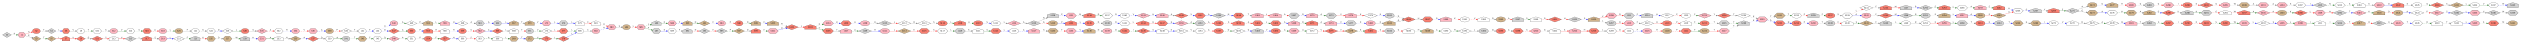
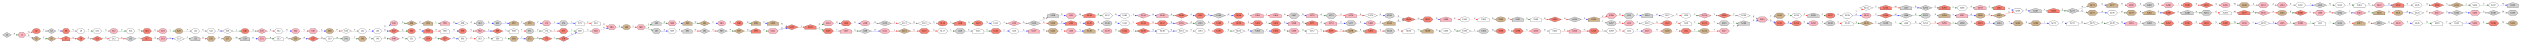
  strict digraph {
    fontname=Nunito
    rankdir=LR
    node [fillcolor=white fontname=Nunito shape=hexagon style=filled]
    edge [color=blue fontname=Nunito style=dashed]
    S0 [fillcolor=lightgrey shape=diamond]
    S1 [fillcolor=lightpink]
    S2 [fillcolor=salmon shape=ellipse]
    S3 [fillcolor=tan shape=diamond]
    S4 [fillcolor=lightgrey shape=diamond]
    S5 [fillcolor=tan shape=diamond]
    S6 [fillcolor=salmon]
    S7 [fillcolor=salmon shape=house]
    S8 [shape=ellipse]
    S9 [fillcolor=salmon shape=diamond]
    S10
    S11 [fillcolor=salmon shape=diamond]
    S12 [fillcolor=lightpink shape=ellipse]
    S13 [shape=house]
    S14
    S15 [fillcolor=lightgrey shape=diamond]
    S16 [fillcolor=salmon]
    S17 [fillcolor=salmon shape=house]
    S18 [fillcolor=lightpink shape=ellipse]
    S19 [fillcolor=lightpink]
    S20 [fillcolor=tan shape=ellipse]
    S21 [shape=diamond]
    S22 [shape=ellipse]
    S23 [fillcolor=lightgrey shape=house]
    S24
    S25 [fillcolor=tan]
    S26 [shape=diamond]
    S27 [fillcolor=tan]
    S28 [fillcolor=salmon shape=ellipse]
    S29 [fillcolor=lightgrey shape=house]
    S30 [fillcolor=lightpink shape=diamond]
    S31 [fillcolor=lightpink]
    S32
    S33 [shape=house]
    S34 [fillcolor=lightpink shape=ellipse]
    S35 [fillcolor=tan shape=diamond]
    S36 [fillcolor=lightpink]
    S37 [fillcolor=salmon shape=diamond]
    S38 [fillcolor=tan shape=ellipse]
    S39
    S40 [shape=diamond]
    S41 [fillcolor=lightgrey shape=ellipse]
    S42 [shape=ellipse]
    S43 [fillcolor=tan]
    S44 [shape=ellipse]
    S45
    S46 [fillcolor=lightpink shape=ellipse]
    S47 [fillcolor=salmon shape=diamond]
    S48 [fillcolor=lightpink shape=diamond]
-   S49 [shape=diamond]
+   S49 [fillcolor=tan shape=diamond]
    S50 [fillcolor=salmon shape=ellipse]
    S51
    S52 [fillcolor=tan shape=house]
    S53 [fillcolor=salmon shape=house]
    S54 [fillcolor=salmon shape=ellipse]
    S55 [fillcolor=lightpink shape=house]
    S56 [shape=house]
    S57 [fillcolor=salmon shape=diamond]
    S58 [shape=diamond]
    S59 [fillcolor=salmon shape=ellipse]
    S60
    S61 [fillcolor=lightgrey]
    S62 [fillcolor=lightpink shape=diamond]
    S63
    S64 [fillcolor=lightgrey shape=ellipse]
    S65 [fillcolor=salmon shape=diamond]
    S66 [shape=house]
    S67 [fillcolor=tan shape=house]
    S68 [shape=house]
    S69 [fillcolor=tan]
    S70 [fillcolor=tan shape=house]
    S71 [fillcolor=lightgrey shape=ellipse]
    S72 [fillcolor=tan]
    S73 [fillcolor=lightpink]
    S74 [shape=diamond]
    S75 [fillcolor=salmon shape=diamond]
    S76 [fillcolor=lightgrey]
    S77 [fillcolor=salmon]
    S78 [fillcolor=salmon shape=diamond]
    S79 [shape=house]
    S80 [shape=ellipse]
    S81 [shape=house]
    S82 [fillcolor=lightpink shape=ellipse]
    S83 [fillcolor=lightpink]
    S84 [fillcolor=tan shape=ellipse]
    S85 [fillcolor=lightpink]
    S86 [fillcolor=lightgrey shape=house]
    S87 [fillcolor=lightgrey]
    S88 [fillcolor=lightpink]
    S89
    S90 [fillcolor=tan shape=house]
    S91 [fillcolor=lightgrey shape=house]
    S92 [fillcolor=tan shape=diamond]
    S93 [fillcolor=lightgrey shape=diamond]
    S94 [fillcolor=lightpink shape=ellipse]
    S95 [fillcolor=lightgrey shape=diamond]
    S96 [fillcolor=salmon shape=ellipse]
    S97 [fillcolor=tan shape=diamond]
    S98 [fillcolor=tan shape=house]
    S99 [fillcolor=salmon shape=house]
    S100 [fillcolor=tan shape=house]
    S101 [fillcolor=lightpink]
    S102 [fillcolor=salmon shape=diamond]
    S103 [fillcolor=salmon shape=house]
    S104 [fillcolor=lightpink]
    S105 [fillcolor=salmon]
    S106 [fillcolor=salmon]
    S107 [fillcolor=lightpink shape=house]
    S108 [fillcolor=lightpink shape=ellipse]
    S109 [fillcolor=lightgrey shape=diamond]
    S110 [fillcolor=lightgrey shape=diamond]
    S111 [fillcolor=lightpink shape=ellipse]
    S112 [shape=diamond]
    S113 [fillcolor=tan shape=diamond]
    S114 [shape=diamond]
    S115 [fillcolor=salmon]
    S116 [fillcolor=salmon shape=ellipse]
    S117
    S118 [fillcolor=salmon shape=house]
    S119 [fillcolor=lightgrey]
    S120 [fillcolor=salmon shape=ellipse]
    S121 [shape=house]
    S122 [shape=ellipse]
    S123 [fillcolor=salmon]
    S124 [fillcolor=lightpink shape=diamond]
    S125 [shape=ellipse]
    S126 [fillcolor=lightgrey shape=diamond]
    S127 [fillcolor=lightpink shape=house]
    S128 [fillcolor=lightgrey shape=house]
    S129 [fillcolor=tan shape=ellipse]
    S130 [fillcolor=tan]
    S131 [fillcolor=lightpink]
    S132 [fillcolor=salmon shape=house]
    S133 [fillcolor=lightpink]
    S134 [fillcolor=salmon shape=house]
    S135 [fillcolor=salmon shape=ellipse]
    S136 [fillcolor=tan shape=house]
    S137
    S138 [fillcolor=lightgrey shape=ellipse]
    S139 [fillcolor=lightpink shape=ellipse]
    S140 [shape=ellipse]
    S141
    S142 [fillcolor=salmon shape=ellipse]
    S143 [fillcolor=lightpink shape=diamond]
    S144 [fillcolor=salmon shape=house]
    S145 [fillcolor=salmon shape=diamond]
    S146 [fillcolor=lightpink shape=house]
    S147 [fillcolor=salmon]
    S148 [shape=house]
    S149 [fillcolor=salmon shape=diamond]
    S150 [fillcolor=lightpink shape=diamond]
    S151 [shape=diamond]
    S152 [fillcolor=salmon]
    S153 [fillcolor=lightgrey]
    S154
    S155 [fillcolor=lightgrey shape=diamond]
    S156 [fillcolor=salmon shape=ellipse]
    S157 [fillcolor=salmon shape=ellipse]
    S158 [fillcolor=salmon]
    S159 [fillcolor=salmon shape=house]
    S160 [shape=diamond]
    S161 [fillcolor=lightpink shape=house]
    S162 [fillcolor=salmon]
    S163 [fillcolor=lightgrey shape=house]
    S164 [fillcolor=lightpink shape=house]
    S165 [fillcolor=salmon]
    S166 [fillcolor=salmon shape=ellipse]
    S167 [fillcolor=lightgrey]
    S168 [fillcolor=lightpink shape=house]
    S169 [fillcolor=lightpink]
    S170 [fillcolor=lightpink shape=house]
    S171 [fillcolor=salmon shape=house]
    S172 [shape=house]
    S173 [fillcolor=lightgrey]
    S174 [fillcolor=lightpink shape=house]
    S175 [fillcolor=salmon shape=diamond]
    S176 [fillcolor=lightpink shape=house]
    S177 [fillcolor=lightgrey]
    S178 [fillcolor=tan shape=diamond]
    S179 [shape=diamond]
    S180 [fillcolor=lightpink shape=ellipse]
    S181 [fillcolor=salmon shape=house]
    S182 [fillcolor=lightgrey shape=ellipse]
    S183 [fillcolor=tan shape=house]
    S184 [fillcolor=lightgrey]
    S185 [fillcolor=salmon shape=diamond]
    S186 [shape=house]
    S187 [fillcolor=salmon]
    S188 [fillcolor=tan shape=house]
    S189 [fillcolor=lightpink shape=house]
    S190
    S191 [shape=ellipse]
    S192 [shape=diamond]
    S193 [shape=house]
    S194 [fillcolor=lightgrey shape=ellipse]
    S195 [fillcolor=tan shape=ellipse]
    S196 [fillcolor=salmon shape=ellipse]
    S197 [fillcolor=lightgrey shape=house]
    S198 [fillcolor=salmon]
    S199 [shape=house]
    S200 [fillcolor=lightpink shape=ellipse]
    S201 [fillcolor=salmon shape=diamond]
    S202 [shape=house]
    S203 [fillcolor=lightgrey shape=diamond]
    S204 [fillcolor=lightpink shape=house]
    S205 [fillcolor=tan shape=house]
    S206 [fillcolor=salmon]
    S207 [fillcolor=lightgrey shape=ellipse]
    S208 [fillcolor=lightpink]
    S209
    S210 [fillcolor=lightpink]
    S211 [fillcolor=lightgrey]
    S212 [shape=ellipse]
    S213 [shape=diamond]
    S214 [fillcolor=lightgrey shape=house]
    S215 [fillcolor=lightpink shape=ellipse]
    S216 [fillcolor=salmon shape=ellipse]
    S217 [shape=diamond]
    S218 [fillcolor=tan shape=ellipse]
    S219 [shape=house]
    S220 [shape=ellipse]
    S221 [fillcolor=salmon]
    S222 [fillcolor=salmon shape=ellipse]
    S223 [fillcolor=lightpink shape=diamond]
    S224 [fillcolor=tan shape=ellipse]
    S225 [fillcolor=lightgrey]
    S226 [fillcolor=salmon shape=diamond]
    S227 [fillcolor=lightpink]
    S228 [fillcolor=lightgrey shape=house]
    S229 [shape=diamond]
    S230 [fillcolor=lightpink]
    S231 [fillcolor=tan]
    S232 [fillcolor=salmon]
    S233 [shape=ellipse]
    S234 [fillcolor=salmon shape=ellipse]
    S235 [fillcolor=lightgrey shape=house]
    S236 [fillcolor=lightpink shape=ellipse]
    S237 [fillcolor=salmon shape=ellipse]
    S238 [fillcolor=lightgrey shape=ellipse]
    S239
    S240 [shape=house]
    S241 [shape=diamond]
    S242 [fillcolor=lightpink shape=ellipse]
    S243 [fillcolor=tan shape=diamond]
    S244 [fillcolor=salmon shape=house]
    S245 [fillcolor=salmon shape=diamond]
    S246 [fillcolor=lightgrey shape=house]
    S247 [fillcolor=lightgrey shape=house]
    S248 [fillcolor=lightgrey shape=diamond]
    S249 [shape=ellipse]
    S250 [fillcolor=lightgrey shape=diamond]
    S251 [fillcolor=lightgrey shape=ellipse]
    S252 [shape=ellipse]
    S253 [fillcolor=salmon shape=house]
    S254 [fillcolor=tan shape=house]
    S255 [fillcolor=lightpink shape=house]
    S256
    S257 [fillcolor=lightpink shape=house]
    S258 [fillcolor=lightgrey]
    S259 [fillcolor=lightpink shape=house]
    S260 [fillcolor=tan shape=ellipse]
    S261 [fillcolor=salmon shape=ellipse]
    S262 [fillcolor=salmon shape=house]
    S263 [fillcolor=tan shape=diamond]
    S264 [fillcolor=lightgrey shape=ellipse]
    S265
    S266 [fillcolor=tan]
    S267 [fillcolor=lightgrey shape=house]
    S268 [fillcolor=tan]
    S269 [fillcolor=salmon shape=house]
    S270 [shape=ellipse]
    S271 [fillcolor=lightgrey shape=diamond]
    S272 [shape=house]
    S273 [fillcolor=tan]
    S274 [fillcolor=tan shape=ellipse]
    S275 [shape=diamond]
    S276
    S277 [fillcolor=tan shape=house]
    S278 [shape=diamond]
    S279 [fillcolor=tan]
    S280 [fillcolor=lightpink shape=ellipse]
    S281 [fillcolor=lightpink shape=house]
    S282 [fillcolor=tan shape=house]
    S283 [fillcolor=lightgrey shape=ellipse]
    S284 [fillcolor=lightgrey shape=house]
    S285 [fillcolor=salmon shape=diamond]
    S286 [fillcolor=lightpink]
    S287 [fillcolor=salmon]
    S288 [fillcolor=lightgrey shape=house]
    S289 [fillcolor=salmon shape=ellipse]
    S290 [fillcolor=salmon shape=ellipse]
    S291 [fillcolor=lightgrey]
    S292 [fillcolor=salmon shape=diamond]
    S293 [fillcolor=salmon]
    S294 [shape=house]
    S295 [fillcolor=lightpink shape=ellipse]
    S296 [fillcolor=salmon shape=ellipse]
    S297 [fillcolor=salmon shape=house]
    S298 [fillcolor=tan]
    S299 [fillcolor=lightpink]
    S300 [fillcolor=lightpink shape=diamond]
    S301 [fillcolor=lightpink]
    S302 [shape=diamond]
    S303 [fillcolor=tan shape=ellipse]
    S304 [fillcolor=lightpink]
    S305 [fillcolor=lightpink]
    S306 [fillcolor=salmon shape=diamond]
    S307
    S308 [fillcolor=lightpink shape=house]
    S309 [fillcolor=lightpink]
    S310 [fillcolor=lightgrey shape=diamond]
    S311 [shape=house]
    n313 [fillcolor=lightgrey label=S352 shape=diamond]
    S313
    S314 [fillcolor=lightgrey]
    S315 [fillcolor=lightpink shape=diamond]
    S316 [shape=house]
    S317 [fillcolor=tan shape=house]
    S318 [fillcolor=tan shape=house]
    S319 [fillcolor=lightpink]
    S320 [fillcolor=lightgrey shape=diamond]
    S321 [fillcolor=tan shape=ellipse]
    S322 [fillcolor=salmon shape=house]
    S323 [fillcolor=lightpink]
    S324 [shape=diamond]
    S325 [shape=ellipse]
    S326
    S327 [fillcolor=lightpink shape=diamond]
    S328 [fillcolor=salmon shape=diamond]
    S329 [shape=house]
    S330 [fillcolor=lightgrey shape=diamond]
    S331 [fillcolor=tan shape=diamond]
    S332 [shape=house]
    S333 [fillcolor=lightpink]
    S334 [shape=ellipse]
    S335 [fillcolor=lightpink shape=ellipse]
    S336 [fillcolor=lightgrey shape=diamond]
    S337 [shape=ellipse]
    S338 [fillcolor=salmon]
    S339 [fillcolor=lightgrey]
    S340 [fillcolor=lightgrey shape=house]
    S341 [fillcolor=tan shape=ellipse]
    S0 -> S1 [color=darkgreen label=K style=dotted]
    S1 -> S2 [color=red label=S style=solid]
    S1 -> S3 [color=gray40 label=E style=solid]
    S2 -> S4 [color=gray40 label=T]
    S3 -> S5 [color=darkgreen label=T style=dotted]
    S4 -> S6 [label=L style=dotted]
    S5 -> S7 [color=red label=L style=solid]
    S6 -> S8 [color=gray40 label=V style=solid]
    S7 -> S9 [color=red label=V style=solid]
    S8 -> S10 [color=darkgreen label=T]
    S9 -> S11 [color=gray40 label=G]
    S10 -> S12 [color=gray40 label=S]
    S11 -> S13 [color=red label=S]
    S12 -> S14 [color=darkgreen label=V style=solid]
    S13 -> S15 [color=red label=V style=solid]
    S14 -> S16 [color=darkgreen label=S style=dotted]
    S15 -> S17 [color=gray40 label=I]
    S16 -> S18 [color=red label=A]
    S17 -> S19 [color=gray40 label=S]
    S18 -> S20 [color=darkgreen label=L]
    S19 -> S21 [label=L style=solid]
    S20 -> S22 [color=gray40 label=F style=solid]
    S21 -> S23 [color=darkgreen label=F style=dotted]
    S22 -> S24 [color=gray40 label=K]
    S23 -> S25 [color=red label=K]
    S24 -> S26 [label=D]
    S25 -> S27 [color=gray40 label=D style=dotted]
    S26 -> S28 [color=darkgreen label=L style=solid]
    S27 -> S29 [color=darkgreen label=W style=dotted]
    S28 -> S30 [color=gray40 label=S style=solid]
    S29 -> S31 [label=A style=dotted]
    S30 -> S32 [color=red label=A]
    S31 -> S33 [color=darkgreen label=A style=solid]
    S32 -> S34 [label=H style=dotted]
    S33 -> S35 [color=gray40 label=H]
    S34 -> S36 [color=red label=V]
    S35 -> S37 [label=A style=dotted]
    S36 -> S38 [label=A]
    S37 -> S39 [color=gray40 label=D style=solid]
    S38 -> S40 [color=red label=P]
    S39 -> S41 [color=darkgreen label=A style=solid]
    S40 -> S42 [color=gray40 label=T style=solid]
    S41 -> S43 [color=darkgreen label=T style=dotted]
    S42 -> S44 [label=F]
    S43 -> S45 [color=darkgreen label=F style=dotted]
    S44 -> S46 [label=E style=dotted]
    S44 -> S47 [label=D style=dotted]
    S45 -> S48 [color=darkgreen label=D]
    S46 -> S49 [color=darkgreen label=A style=dotted]
    S47 -> S50 [color=darkgreen label=A style=solid]
    S48 -> S51 [color=darkgreen label=A style=dotted]
    S49 -> S52 [color=gray40 label=P]
    S50 -> S53 [label=P style=dotted]
    S51 -> S54 [color=gray40 label=P style=dotted]
    S52 -> S55 [color=darkgreen label=L]
    S53 -> S56 [color=red label=H style=solid]
    S54 -> S57 [color=darkgreen label=F]
    S55 -> S58 [label=H style=dotted]
    S56 -> S59 [label=H style=dotted]
    S57 -> S60 [label=H]
    S58 -> S61 [color=gray40 label=A style=dotted]
    S59 -> S62 [color=red label=S]
    S60 -> S63 [color=red label=S]
    S61 -> S64 [label=A]
    S62 -> S65 [label=A style=solid]
    S63 -> S66 [color=darkgreen label=A]
    S64 -> S67 [label=L style=solid]
    S65 -> S68 [color=gray40 label=L]
    S66 -> S69 [color=darkgreen label=L style=dotted]
    S67 -> S70 [color=gray40 label=T]
    S68 -> S71 [color=red label=T style=dotted]
    S69 -> S72 [label=T]
    S70 -> S73 [label=V style=dotted]
    S71 -> S74 [color=darkgreen label=V]
    S72 -> S75 [color=darkgreen label=V style=solid]
    S73 -> S76 [label=L]
    S74 -> S77 [color=red label=L style=solid]
    S75 -> S78 [color=darkgreen label=L style=dotted]
    S76 -> S79 [label=L style=solid]
    S77 -> S80 [color=darkgreen label=L]
    S78 -> S80 [label=L style=solid]
    S79 -> S81 [color=red label=C style=solid]
    S80 -> S82 [color=gray40 label=C style=solid]
    S81 -> S83 [color=red label=H style=dotted]
    S82 -> S83 [label=H]
    S83 -> S84 [color=gray40 label=S style=solid]
    S84 -> S85 [color=red label=L]
    S85 -> S86 [color=darkgreen label=L]
    S85 -> S87 [color=darkgreen label=F style=solid]
    S86 -> S88 [color=darkgreen label=K style=solid]
    S87 -> S89 [label=K style=solid]
    S88 -> S90 [label=F]
    S89 -> S91 [color=gray40 label=F style=dotted]
    S90 -> S92 [color=darkgreen label=N style=solid]
    S91 -> S93 [color=red label=N]
    S92 -> S94 [label=V style=dotted]
    S93 -> S95 [color=red label=V]
    S94 -> S96 [color=red label=P style=dotted]
    S95 -> S97 [color=darkgreen label=P]
    S96 -> S98 [color=darkgreen label=D]
    S97 -> S99 [color=gray40 label=D style=solid]
    S98 -> S100 [label=V style=dotted]
    S99 -> S101 [color=darkgreen label=V style=dotted]
    S100 -> S102 [color=gray40 label=R style=dotted]
    S101 -> S102 [label=R style=solid]
    S102 -> S103 [color=red label=L style=solid]
    S103 -> S104 [color=darkgreen label=K style=dotted]
    S103 -> S105 [color=darkgreen label=V style=solid]
    S104 -> S106 [label=H]
    S105 -> S107 [color=gray40 label=Y style=solid]
    S106 -> S108 [label=A style=dotted]
    S107 -> S109 [color=darkgreen label=A]
    S108 -> S110 [color=gray40 label=H]
    S109 -> S111 [label=H style=solid]
    S110 -> S112 [color=red label=L style=solid]
    S111 -> S113 [color=red label=L style=solid]
    S112 -> S114 [color=gray40 label=D style=solid]
    S113 -> S115 [color=red label=E style=solid]
    S114 -> S116 [color=gray40 label=S]
    S115 -> S117 [color=red label=S]
    S116 -> S118 [color=darkgreen label=L]
    S117 -> S119 [color=darkgreen label=L style=dotted]
    S118 -> S120 [color=darkgreen label=A style=dotted]
    S119 -> S121 [color=gray40 label=K style=solid]
    S120 -> S122 [label=S]
    S121 -> S123 [color=darkgreen label=S style=solid]
    S122 -> S124 [color=gray40 label=L style=dotted]
    S123 -> S125 [label=L]
    S124 -> S126 [color=gray40 label=A]
    S125 -> S127 [label=A]
    S126 -> S128 [color=gray40 label=N style=solid]
    S126 -> S129 [color=red label=G]
    S127 -> S130 [color=gray40 label=S style=dotted]
    S128 -> S131 [label=P]
    S129 -> S132 [label=P style=solid]
    S130 -> S133 [color=red label=T style=dotted]
    S131 -> S134 [color=gray40 label=M]
    S132 -> S135 [label=L]
    S133 -> S136 [label=V style=solid]
    S134 -> S137 [color=darkgreen label=D style=solid]
    S135 -> S138 [color=gray40 label=D]
    S136 -> S139 [color=gray40 label=N style=dotted]
    S137 -> S140 [label=D style=dotted]
    S138 -> S141 [label=D style=dotted]
    S139 -> S142 [color=darkgreen label=D style=dotted]
    S140 -> S143 [label=V]
    S141 -> S144 [color=red label=L style=dotted]
    S142 -> S145 [color=darkgreen label=I]
    S143 -> S146 [label=H]
    S144 -> S147 [color=red label=H style=solid]
    S145 -> S148 [label=S style=solid]
    S146 -> S149 [color=gray40 label=A style=solid]
    S147 -> S150 [label=G style=solid]
    S148 -> S151 [label=K style=solid]
    S149 -> S152 [label=V style=dotted]
    S150 -> S153 [color=darkgreen label=A style=solid]
    S151 -> S154 [color=gray40 label=V style=dotted]
    S152 -> S155 [label=A style=solid]
    S153 -> S156 [color=red label=A]
    S154 -> S157 [color=red label=A style=dotted]
    S155 -> S158 [label=N]
    S156 -> S159 [color=red label=S]
    S157 -> S160 [color=darkgreen label=D]
    S158 -> S161 [color=gray40 label=T style=dotted]
    S159 -> S162 [color=red label=A]
    S160 -> S163 [label=G style=dotted]
    S161 -> S164 [color=red label=L style=solid]
    S162 -> S165 [color=darkgreen label=L style=dotted]
    S163 -> S166 [label=V]
    S164 -> S167 [color=red label=A style=dotted]
    S165 -> S168 [label=A style=dotted]
    S166 -> S169 [color=darkgreen label=A style=dotted]
    S167 -> S170 [label=D]
    S168 -> S171 [color=darkgreen label=D]
    S169 -> S172 [color=darkgreen label=A style=dotted]
    S170 -> S173 [color=darkgreen label=A]
    S171 -> S174 [color=gray40 label=A]
    S172 -> S175 [color=red label=V]
    S173 -> S176 [color=red label=V style=solid]
    S174 -> S177 [label=V style=solid]
    S175 -> S178 [color=red label=V style=solid]
    S176 -> S179 [color=red label=K style=solid]
    S177 -> S180 [label=K style=dotted]
    S178 -> S181 [color=darkgreen label=K]
    S179 -> S182 [label=K]
    S180 -> S183 [color=gray40 label=K style=solid]
    S181 -> S184 [color=red label=S]
    S182 -> S185 [color=gray40 label=G]
    S183 -> S185 [color=gray40 label=G style=solid]
    S184 -> S186 [color=red label=G style=dotted]
    S185 -> S187 [color=gray40 label=H style=solid]
    S186 -> S188 [color=darkgreen label=H style=dotted]
    S187 -> S189 [label=G style=dotted]
    S188 -> S190 [color=darkgreen label=A style=dotted]
    S189 -> S191 [color=red label=K style=dotted]
    S190 -> S192 [color=darkgreen label=R]
    S191 -> S193 [color=red label=V]
    S192 -> S194 [color=gray40 label=L style=solid]
    S193 -> S195 [color=gray40 label=Q style=dotted]
    S194 -> S196 [color=gray40 label=Q style=dotted]
    S195 -> S197 [color=red label=A]
    S196 -> S198 [color=gray40 label=A style=dotted]
    S197 -> S199 [color=darkgreen label=S]
    S198 -> S200 [color=red label=S]
    S199 -> S201 [color=red label=G]
    S200 -> S202 [color=gray40 label=G style=dotted]
    S201 -> S203 [color=red label=H style=dotted]
    S202 -> S204 [color=red label=S style=solid]
    S203 -> S205 [label=S style=dotted]
    S204 -> S206 [color=red label=H style=solid]
    S205 -> S207 [color=gray40 label=L style=dotted]
    S205 -> S208 [color=red label=V style=solid]
    S206 -> S209 [color=gray40 label=L style=solid]
    S207 -> S210 [color=red label=D style=solid]
    S208 -> S211 [color=red label=D style=solid]
    S209 -> S212 [color=red label=D]
    S210 -> S213 [color=gray40 label=F style=dotted]
    S211 -> S214 [label=F]
    S212 -> S215 [label=F]
    S213 -> S216 [color=red label=H style=solid]
    S214 -> S217 [label=H]
    S215 -> S218 [color=red label=H]
    S216 -> S219 [color=red label=P]
    S217 -> S220 [color=red label=P]
    S218 -> S221 [color=red label=P]
    S219 -> S222 [color=darkgreen label=F style=dotted]
    S220 -> S223 [color=darkgreen label=F style=dotted]
    S221 -> S224 [color=darkgreen label=F style=solid]
    S222 -> S225 [color=gray40 label=Y style=dotted]
    S223 -> S226 [color=gray40 label=Y style=dotted]
    S224 -> S227 [color=red label=Y style=solid]
    S225 -> S228 [color=darkgreen label=T]
    S226 -> S229 [color=gray40 label=T style=solid]
    S227 -> S228 [color=gray40 label=T style=dotted]
    S228 -> S230 [label=K style=dotted]
    S229 -> S230 [color=gray40 label=K]
    S230 -> S231 [color=gray40 label=T style=dotted]
    S230 -> S232 [label=A]
    S231 -> S233 [color=darkgreen label=T]
    S232 -> S234 [label=Q style=solid]
    S233 -> S235 [color=red label=P]
    S234 -> S236 [label=P style=dotted]
    S235 -> S237 [color=darkgreen label=F style=dotted]
    S236 -> S238 [color=gray40 label=Y]
    S237 -> S239 [color=gray40 label=S style=dotted]
    S238 -> S240 [color=red label=C]
    S239 -> S241 [color=red label=L style=dotted]
    S239 -> S242 [label=A style=solid]
    S240 -> S243 [color=darkgreen label=S style=solid]
    S241 -> S244 [color=gray40 label=F]
    S242 -> S245 [color=gray40 label=F]
    S243 -> S246 [color=gray40 label=F style=solid]
    S244 -> S247 [color=red label=M style=solid]
    S245 -> S248 [label=M style=solid]
    S246 -> S249 [color=darkgreen label=L style=dotted]
    S247 -> S250 [label=R]
    S248 -> S251 [color=darkgreen label=R style=solid]
    S249 -> S252 [color=gray40 label=R style=solid]
    S250 -> S253 [color=darkgreen label=E]
    S251 -> S254 [color=gray40 label=E style=dotted]
    S252 -> S255 [color=red label=E style=solid]
    S253 -> S256 [color=darkgreen label=L]
    S254 -> S257 [label=L style=dotted]
    S255 -> S258 [color=darkgreen label=L style=solid]
    S256 -> S259 [color=darkgreen label=A style=dotted]
    S257 -> S260 [label=A style=solid]
    S258 -> S261 [color=gray40 label=T style=dotted]
    S259 -> S262 [color=darkgreen label=E style=dotted]
    S260 -> S263 [color=red label=E style=solid]
    S261 -> S264 [label=E style=solid]
    S262 -> S265 [label=A style=dotted]
    S263 -> S265 [color=red label=A style=solid]
    S264 -> S266 [label=T style=dotted]
    S265 -> S267 [label=G]
    S266 -> S268 [color=gray40 label=G style=dotted]
    S267 -> S269 [color=gray40 label=Y]
    S268 -> S270 [label=I style=solid]
    S269 -> S271 [color=darkgreen label=E style=solid]
    S270 -> S272 [label=V style=dotted]
    S271 -> S273 [color=gray40 label=G style=solid]
    S271 -> S274 [color=gray40 label=A style=solid]
    S272 -> S275 [color=gray40 label=D style=solid]
    S273 -> S276 [label=A style=solid]
    S274 -> S277 [label=G style=dotted]
    S275 -> S278 [color=darkgreen label=A]
    S276 -> S279 [color=darkgreen label=H]
    S277 -> S280 [color=red label=H style=dotted]
    S278 -> S281 [label=Q style=dotted]
    S279 -> S282 [color=gray40 label=A style=dotted]
    S280 -> S283 [color=gray40 label=G]
    S281 -> S284 [color=gray40 label=T style=solid]
    S282 -> S285 [label=G style=dotted]
    S283 -> S286 [color=red label=G style=dotted]
    S284 -> S287 [color=darkgreen label=S]
    S285 -> S288 [color=gray40 label=V]
    S286 -> S289 [color=red label=I]
    S287 -> S290 [color=gray40 label=I style=dotted]
    S288 -> S291 [color=darkgreen label=K style=solid]
    S289 -> S292 [color=red label=K style=dotted]
    S290 -> S293 [color=red label=K]
    S291 -> S294 [color=red label=G]
    S292 -> S295 [color=red label=G style=dotted]
    S293 -> S296 [color=darkgreen label=S]
    S294 -> S297 [color=red label=W]
    S295 -> S298 [color=gray40 label=W style=dotted]
    S296 -> S299 [color=darkgreen label=W style=solid]
    S297 -> S300 [color=darkgreen label=A style=solid]
    S298 -> S301 [color=gray40 label=A style=solid]
    S299 -> S302 [label=L style=dotted]
    S300 -> S303 [color=red label=A style=solid]
    S301 -> S304 [color=gray40 label=A style=dotted]
    S302 -> S305 [label=S style=solid]
    S303 -> S306 [color=darkgreen label=K]
    S304 -> S307 [color=gray40 label=K]
    S305 -> S308 [color=darkgreen label=L style=solid]
    S306 -> S309 [color=red label=L]
    S307 -> S310 [label=I style=solid]
    S308 -> S311 [color=darkgreen label=I style=solid]
    S309 -> n313 [color=red label=N style=solid]
    S310 -> S313 [color=darkgreen label=N]
    S311 -> S314 [color=darkgreen label=I style=dotted]
    n313 -> S315 [label=T style=dotted]
    S313 -> S316 [color=darkgreen label=S]
    S314 -> S317 [color=red label=T]
    S315 -> S318 [color=darkgreen label=K style=dotted]
    S316 -> S319 [color=gray40 label=K style=solid]
    S317 -> S320 [color=red label=R]
    S318 -> S321 [color=red label=D]
    S319 -> S322 [label=D style=solid]
    S320 -> S323 [color=gray40 label=E]
    S321 -> S324 [label=A style=solid]
    S322 -> S325 [color=gray40 label=E style=solid]
    S323 -> S326 [label=T style=dotted]
    S324 -> S327 [color=red label=P style=dotted]
    S325 -> S328 [color=darkgreen label=G style=dotted]
    S326 -> S329 [color=darkgreen label=R]
    S327 -> S330 [label=S style=dotted]
    S328 -> S331 [color=gray40 label=S]
    S329 -> S332 [color=gray40 label=T]
    S330 -> S333 [label=L style=solid]
    S331 -> S334 [color=darkgreen label=L style=solid]
    S332 -> S335 [label=L style=solid]
    S333 -> S336 [color=gray40 label=V style=solid]
    S334 -> S337 [color=darkgreen label=V style=solid]
    S335 -> S338 [color=darkgreen label=S style=dotted]
    S336 -> S339 [color=gray40 label=M]
    S337 -> S340 [label=M]
    S338 -> S341 [color=gray40 label=M style=dotted]
  }
